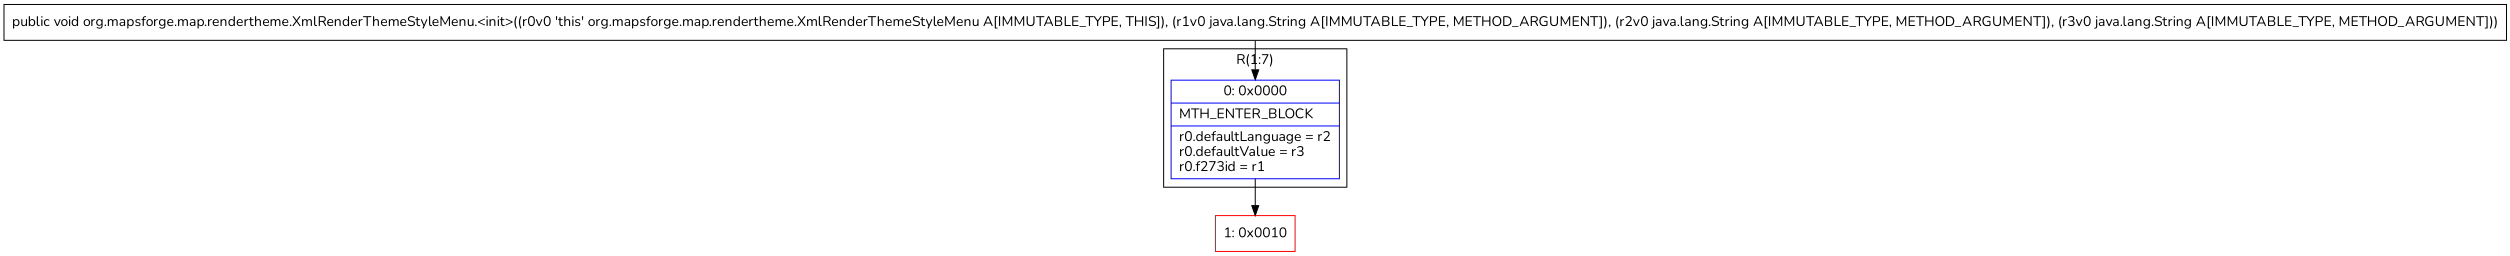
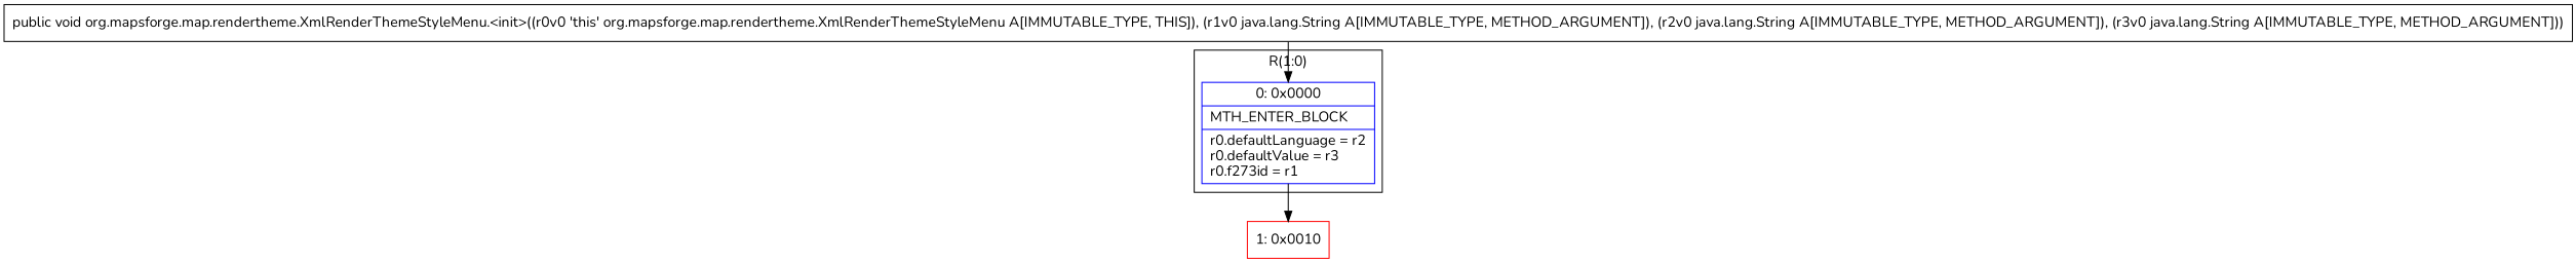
  digraph {
    fontname=Nunito
    node [shape=record fontname=Nunito]
    edge [fontname=Nunito]
    n1 [color=blue label="{0\:\ 0x0000|MTH_ENTER_BLOCK\l|r0.defaultLanguage = r2\lr0.defaultValue = r3\lr0.f273id = r1\l}"]
    n2 [color=red label="{1\:\ 0x0010}"]
    n3 [label="{public void org.mapsforge.map.rendertheme.XmlRenderThemeStyleMenu.\<init\>((r0v0 'this' org.mapsforge.map.rendertheme.XmlRenderThemeStyleMenu A[IMMUTABLE_TYPE, THIS]), (r1v0 java.lang.String A[IMMUTABLE_TYPE, METHOD_ARGUMENT]), (r2v0 java.lang.String A[IMMUTABLE_TYPE, METHOD_ARGUMENT]), (r3v0 java.lang.String A[IMMUTABLE_TYPE, METHOD_ARGUMENT])) }"]
    subgraph cluster_1 {
-     label="R(1:7)"
+     label="R(1:0)"
      n1
    }
    n1 -> n2
    n3 -> n1
  }
